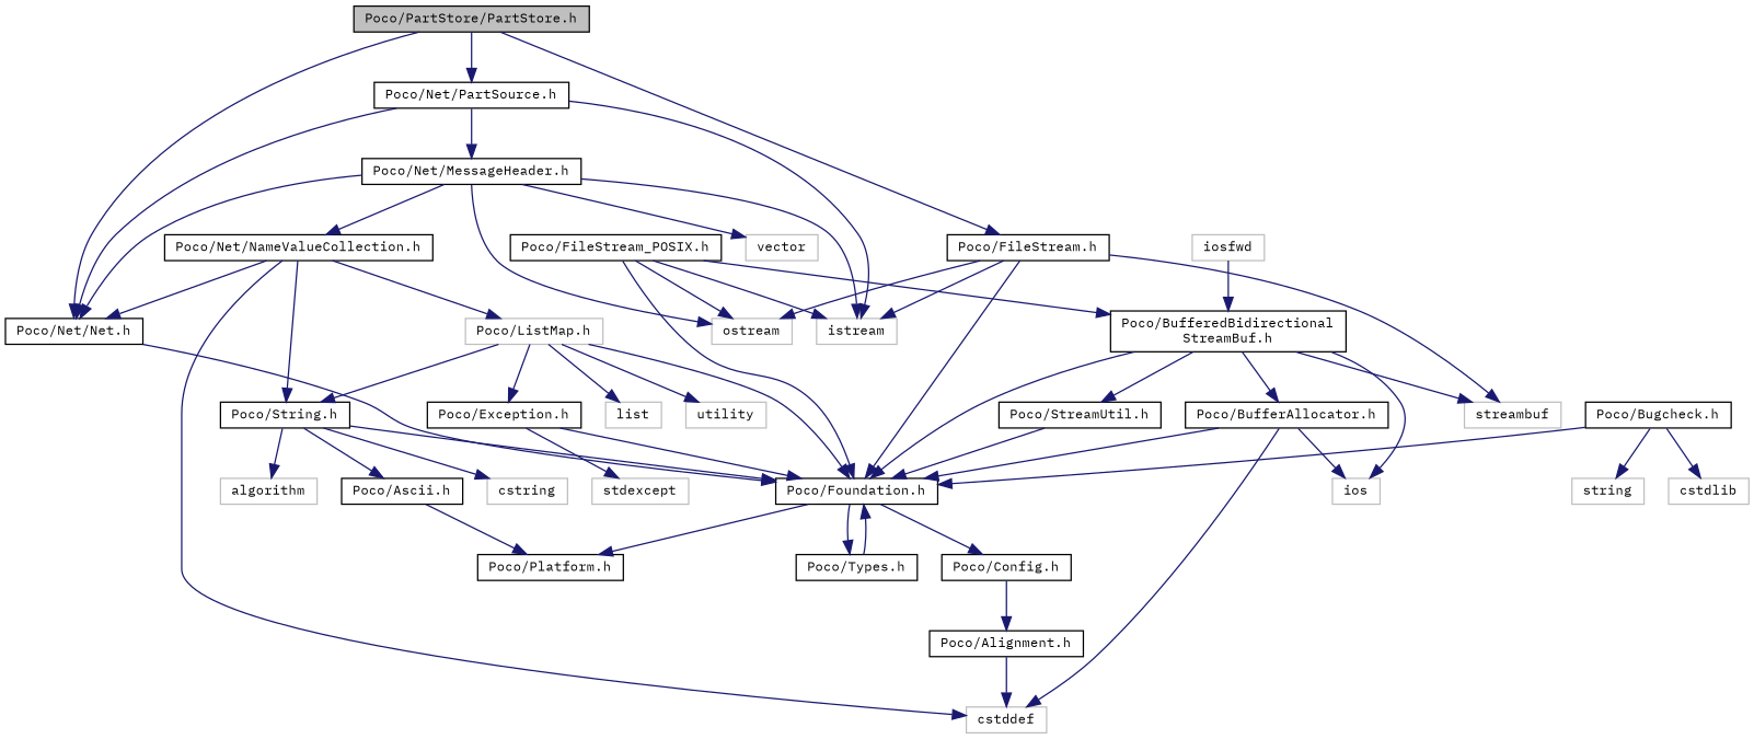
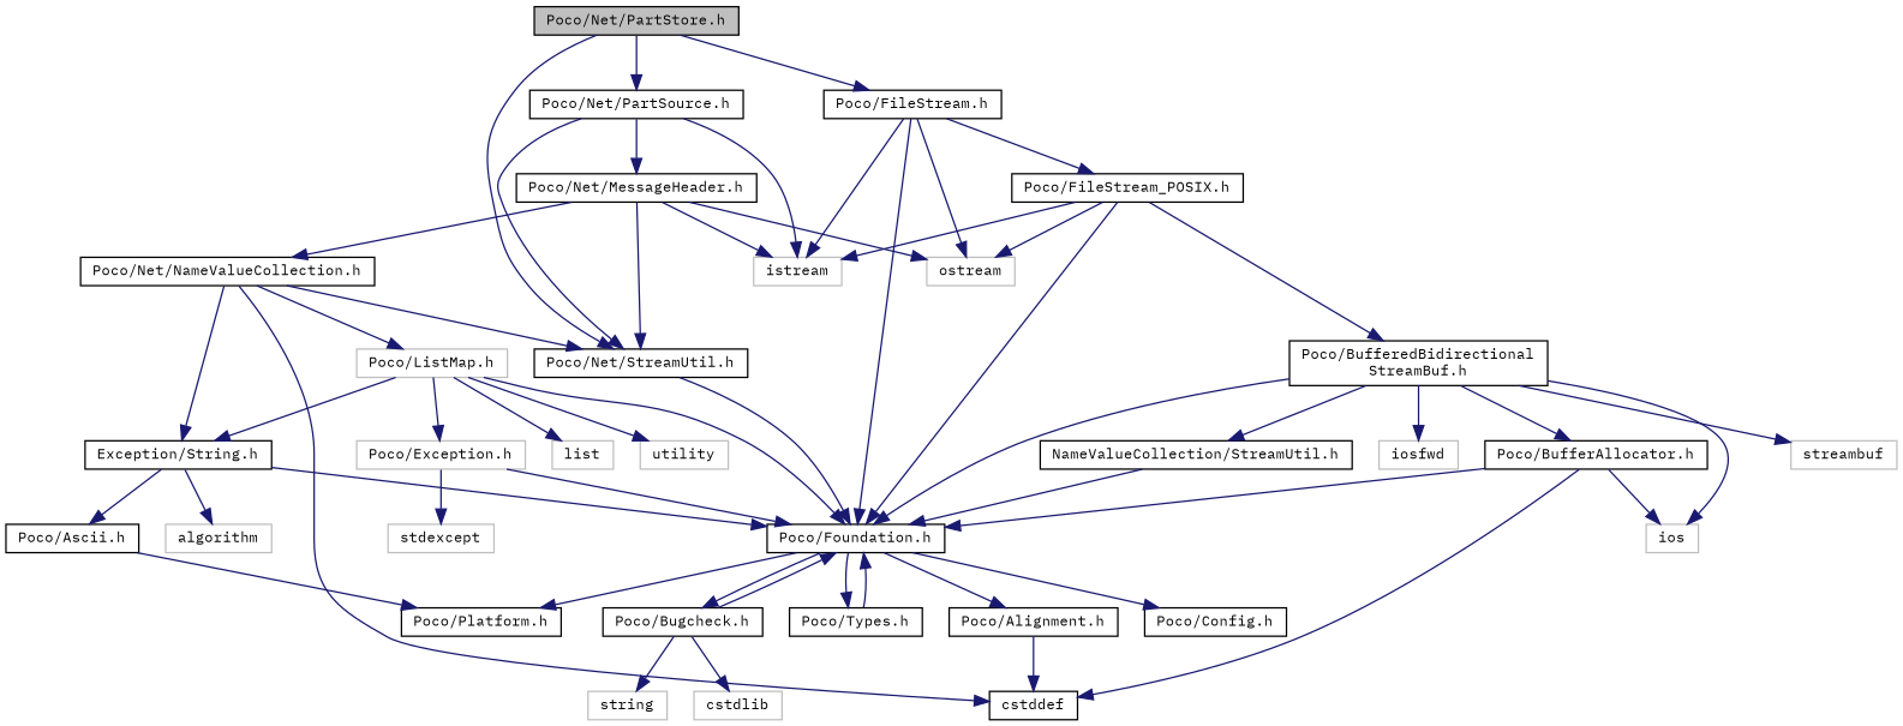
  digraph {
    fontname="IBM Plex Mono"
    node [color=black fillcolor=white fontname="IBM Plex Mono" fontsize=10 shape=record style=filled]
    edge [color=midnightblue fontname="IBM Plex Mono" fontsize=10 labelfontname=Helvetica labelfontsize=10 style=solid]
-   n1 [fillcolor=grey75 fontcolor=black height=0.2 label="Poco/PartStore/PartStore.h" width=0.4]
-   n2 [height=0.2 label="Poco/Net/Net.h" width=0.4]
+   n1 [fillcolor=grey75 fontcolor=black height=0.2 label="Poco/Net/PartStore.h" width=0.4]
+   n2 [height=0.2 label="Poco/Net/StreamUtil.h" width=0.4]
    n3 [height=0.2 label="Poco/Net/PartSource.h" width=0.4]
    n4 [height=0.2 label="Poco/FileStream.h" width=0.4]
    n5 [height=0.2 label="Poco/Foundation.h" width=0.4]
    n6 [height=0.2 label="Poco/Net/MessageHeader.h" width=0.4]
    n7 [color=grey75 height=0.2 label=istream width=0.4]
    n8 [color=grey75 height=0.2 label=ostream width=0.4]
    n9 [height=0.2 label="Poco/FileStream_POSIX.h" width=0.4]
    n10 [height=0.2 label="Poco/Config.h" width=0.4]
    n11 [height=0.2 label="Poco/Platform.h" width=0.4]
    n12 [height=0.2 label="Poco/Alignment.h" width=0.4]
    n13 [height=0.2 label="Poco/Bugcheck.h" width=0.4]
    n14 [height=0.2 label="Poco/Types.h" width=0.4]
-   n15 [color=grey75 height=0.2 label=cstddef width=0.4]
+   n15 [height=0.2 label=cstddef width=0.4]
    n16 [color=grey75 height=0.2 label=string width=0.4]
    n17 [color=grey75 height=0.2 label=cstdlib width=0.4]
    n18 [height=0.2 label="Poco/Net/NameValueCollection.h" width=0.4]
-   n19 [color=grey75 height=0.2 label=vector width=0.4]
-   n20 [height=0.2 label="Poco/String.h" width=0.4]
+   n20 [height=0.2 label="Exception/String.h" width=0.4]
    n21 [color=grey75 height=0.2 label="Poco/ListMap.h" width=0.4]
    n22 [height=0.2 label="Poco/Ascii.h" width=0.4]
-   n23 [color=grey75 height=0.2 label=cstring width=0.4]
    n24 [color=grey75 height=0.2 label=algorithm width=0.4]
-   n25 [height=0.2 label="Poco/Exception.h" width=0.4]
+   n25 [color=grey75 height=0.2 label="Poco/Exception.h" width=0.4]
    n26 [color=grey75 height=0.2 label=list width=0.4]
    n27 [color=grey75 height=0.2 label=utility width=0.4]
    n28 [color=grey75 height=0.2 label=stdexcept width=0.4]
    n29 [height=0.2 label="Poco/BufferedBidirectional\lStreamBuf.h" width=0.4]
    n30 [height=0.2 label="Poco/BufferAllocator.h" width=0.4]
    n31 [color=grey75 height=0.2 label=ios width=0.4]
-   n32 [height=0.2 label="Poco/StreamUtil.h" width=0.4]
+   n32 [height=0.2 label="NameValueCollection/StreamUtil.h" width=0.4]
    n33 [color=grey75 height=0.2 label=streambuf width=0.4]
    n34 [color=grey75 height=0.2 label=iosfwd width=0.4]
    n1 -> n2
    n1 -> n3
    n1 -> n4
    n2 -> n5
    n3 -> n2
    n3 -> n6
    n3 -> n7
    n4 -> n5
    n4 -> n7
    n4 -> n8
-   n4 -> n33
+   n4 -> n9
    n5 -> n10
    n5 -> n11
-   n10 -> n12
+   n5 -> n12
+   n5 -> n13
    n5 -> n14
    n6 -> n2
    n6 -> n7
    n6 -> n8
    n6 -> n18
-   n6 -> n19
    n9 -> n5
    n9 -> n7
    n9 -> n8
    n9 -> n29
    n12 -> n15
    n13 -> n5
    n13 -> n16
    n13 -> n17
    n14 -> n5
    n18 -> n2
    n18 -> n15
    n18 -> n20
    n18 -> n21
    n20 -> n5
    n20 -> n22
-   n20 -> n23
    n20 -> n24
    n21 -> n5
    n21 -> n20
    n21 -> n25
    n21 -> n26
    n21 -> n27
    n22 -> n11
    n25 -> n5
    n25 -> n28
    n29 -> n5
    n29 -> n30
    n29 -> n31
    n29 -> n32
    n29 -> n33
-   n34 -> n29
+   n29 -> n34
    n30 -> n5
    n30 -> n15
    n30 -> n31
    n32 -> n5
  }
